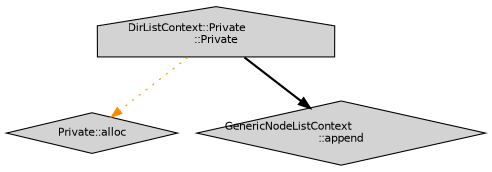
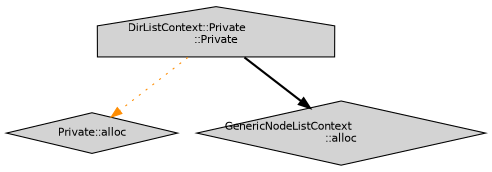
  digraph {
    rankdir=TB
    node [color=black fillcolor=lightgrey fontname=Helvetica fontsize=10 shape=diamond style=filled]
    edge [fontname=Helvetica fontsize=10 labelfontname=Helvetica labelfontsize=10]
    n1 [fontcolor=black height=0.2 label="DirListContext::Private\l::Private" shape=house width=0.4]
    n2 [height=0.2 label="Private::alloc" width=0.4]
-   n3 [height=0.2 label="GenericNodeListContext\l::append" width=0.4]
+   n3 [height=0.2 label="GenericNodeListContext\l::alloc" width=0.4]
    n1 -> n2 [color=darkorange style=dotted]
    n1 -> n3 [color=black style=bold]
  }
